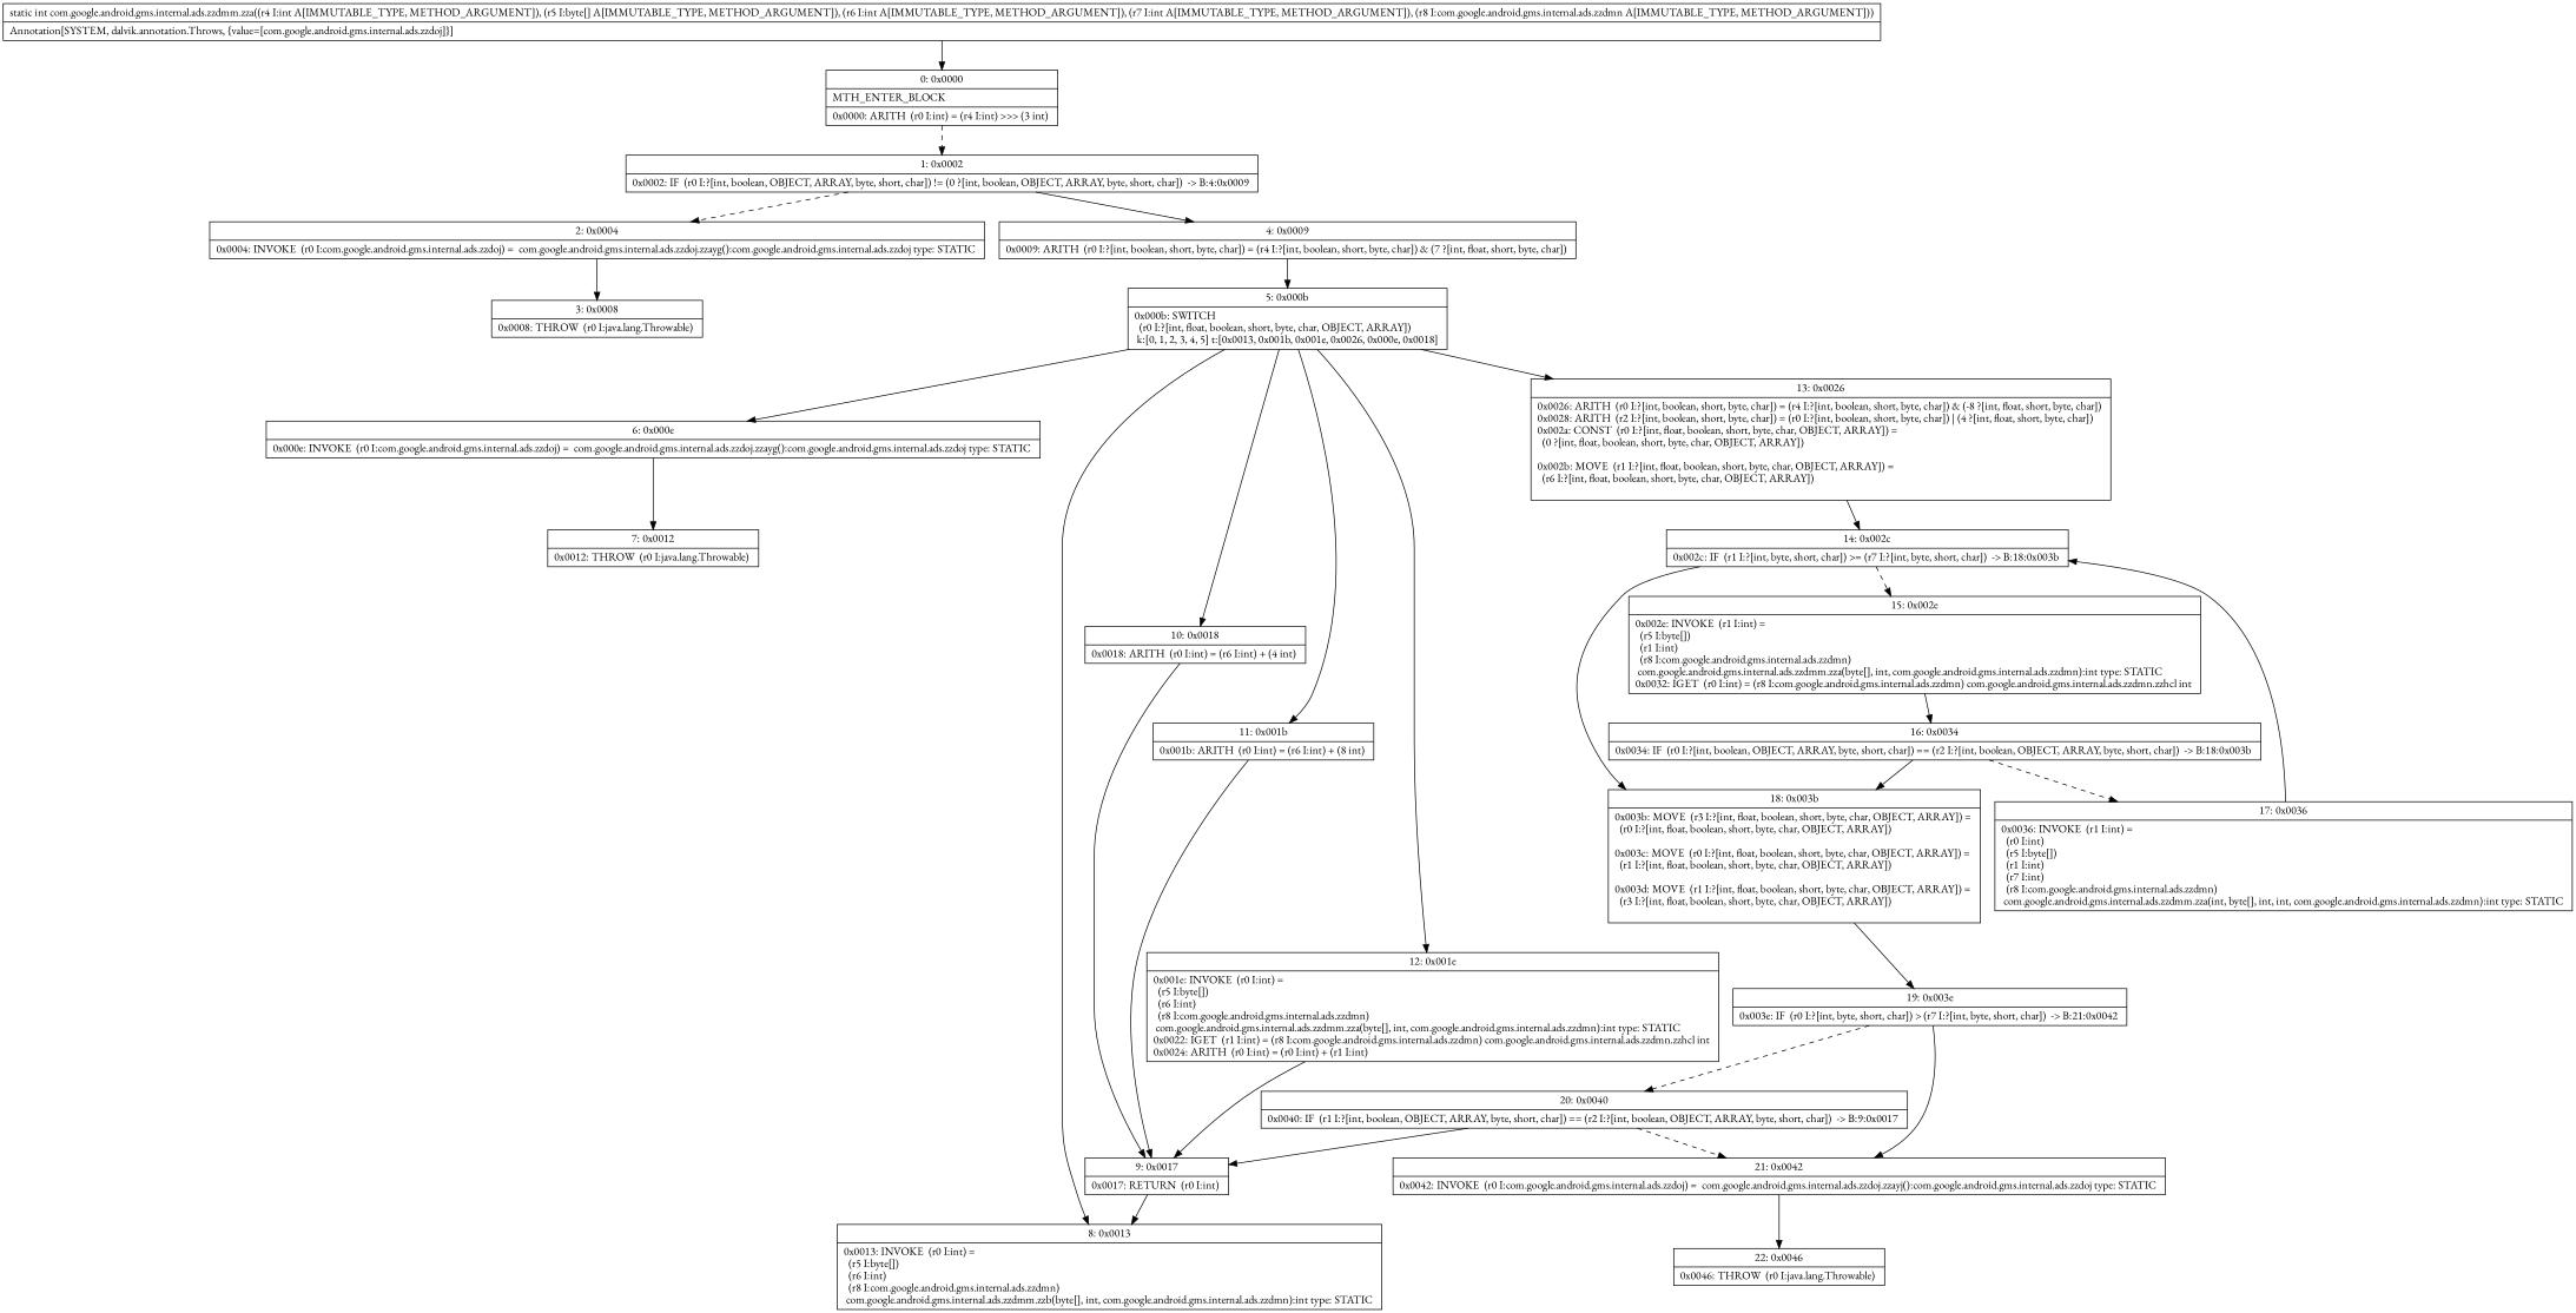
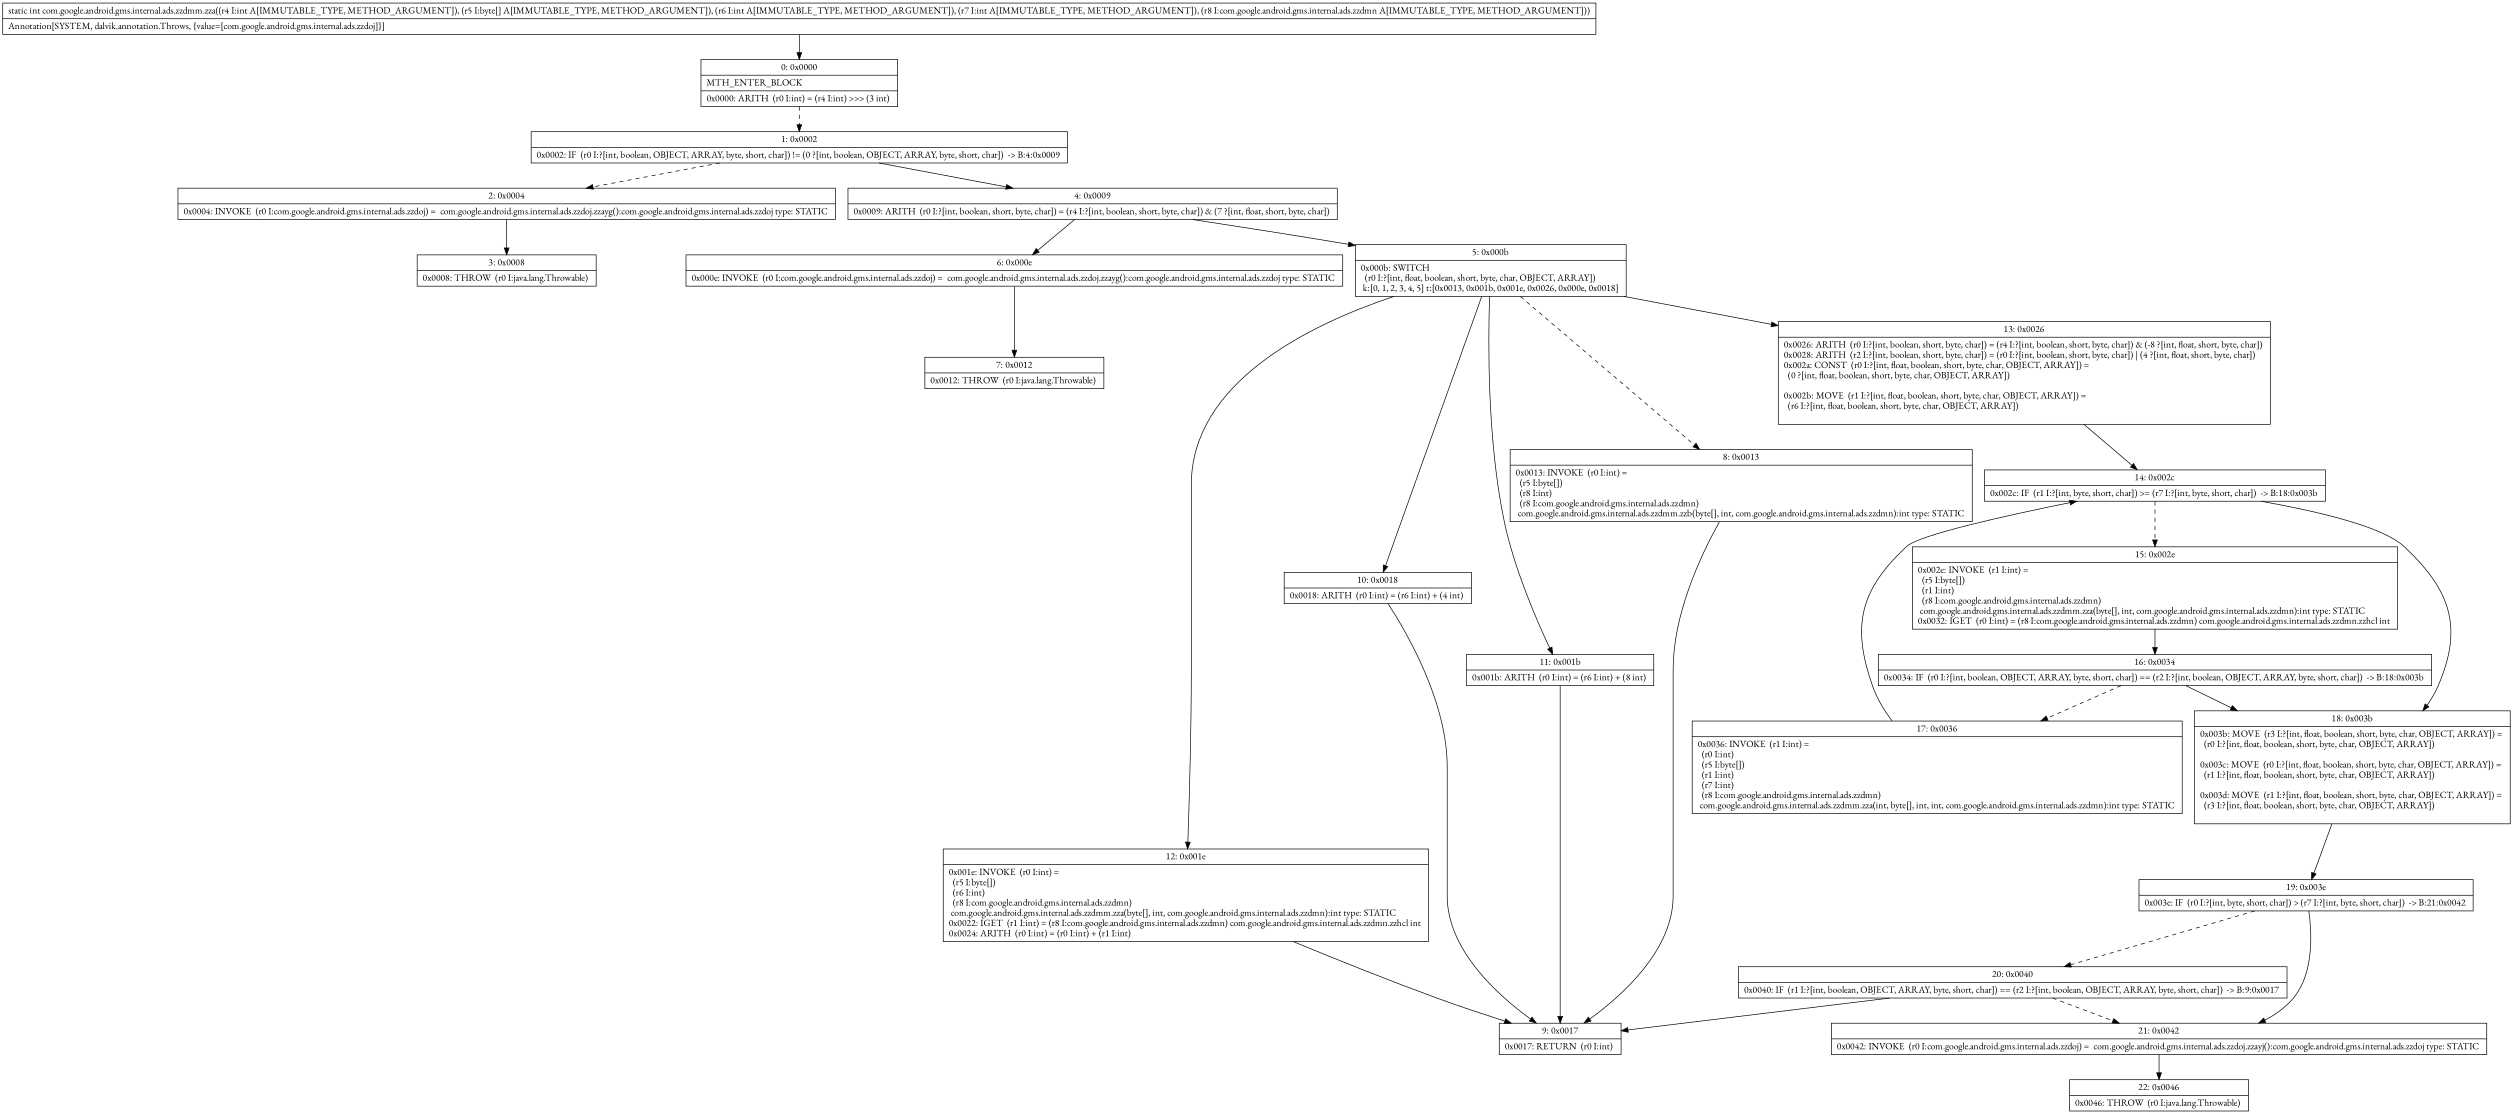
  digraph {
    fontname="EB Garamond"
    node [fontname="EB Garamond" shape=record]
    edge [fontname="EB Garamond"]
    n1 [label="{0\:\ 0x0000|MTH_ENTER_BLOCK\l|0x0000: ARITH  (r0 I:int) = (r4 I:int) \>\>\> (3 int) \l}"]
    n2 [label="{1\:\ 0x0002|0x0002: IF  (r0 I:?[int, boolean, OBJECT, ARRAY, byte, short, char]) != (0 ?[int, boolean, OBJECT, ARRAY, byte, short, char])  \-\> B:4:0x0009 \l}"]
    n3 [label="{2\:\ 0x0004|0x0004: INVOKE  (r0 I:com.google.android.gms.internal.ads.zzdoj) =  com.google.android.gms.internal.ads.zzdoj.zzayg():com.google.android.gms.internal.ads.zzdoj type: STATIC \l}"]
    n4 [label="{4\:\ 0x0009|0x0009: ARITH  (r0 I:?[int, boolean, short, byte, char]) = (r4 I:?[int, boolean, short, byte, char]) & (7 ?[int, float, short, byte, char]) \l}"]
    n5 [label="{3\:\ 0x0008|0x0008: THROW  (r0 I:java.lang.Throwable) \l}"]
    n6 [label="{5\:\ 0x000b|0x000b: SWITCH  \l  (r0 I:?[int, float, boolean, short, byte, char, OBJECT, ARRAY])\l k:[0, 1, 2, 3, 4, 5] t:[0x0013, 0x001b, 0x001e, 0x0026, 0x000e, 0x0018] \l}"]
    n7 [label="{6\:\ 0x000e|0x000e: INVOKE  (r0 I:com.google.android.gms.internal.ads.zzdoj) =  com.google.android.gms.internal.ads.zzdoj.zzayg():com.google.android.gms.internal.ads.zzdoj type: STATIC \l}"]
-   n8 [label="{8\:\ 0x0013|0x0013: INVOKE  (r0 I:int) = \l  (r5 I:byte[])\l  (r6 I:int)\l  (r8 I:com.google.android.gms.internal.ads.zzdmn)\l com.google.android.gms.internal.ads.zzdmm.zzb(byte[], int, com.google.android.gms.internal.ads.zzdmn):int type: STATIC \l}"]
+   n8 [label="{8\:\ 0x0013|0x0013: INVOKE  (r0 I:int) = \l  (r5 I:byte[])\l  (r8 I:int)\l  (r8 I:com.google.android.gms.internal.ads.zzdmn)\l com.google.android.gms.internal.ads.zzdmm.zzb(byte[], int, com.google.android.gms.internal.ads.zzdmn):int type: STATIC \l}"]
    n9 [label="{10\:\ 0x0018|0x0018: ARITH  (r0 I:int) = (r6 I:int) + (4 int) \l}"]
    n10 [label="{11\:\ 0x001b|0x001b: ARITH  (r0 I:int) = (r6 I:int) + (8 int) \l}"]
    n11 [label="{12\:\ 0x001e|0x001e: INVOKE  (r0 I:int) = \l  (r5 I:byte[])\l  (r6 I:int)\l  (r8 I:com.google.android.gms.internal.ads.zzdmn)\l com.google.android.gms.internal.ads.zzdmm.zza(byte[], int, com.google.android.gms.internal.ads.zzdmn):int type: STATIC \l0x0022: IGET  (r1 I:int) = (r8 I:com.google.android.gms.internal.ads.zzdmn) com.google.android.gms.internal.ads.zzdmn.zzhcl int \l0x0024: ARITH  (r0 I:int) = (r0 I:int) + (r1 I:int) \l}"]
    n12 [label="{13\:\ 0x0026|0x0026: ARITH  (r0 I:?[int, boolean, short, byte, char]) = (r4 I:?[int, boolean, short, byte, char]) & (\-8 ?[int, float, short, byte, char]) \l0x0028: ARITH  (r2 I:?[int, boolean, short, byte, char]) = (r0 I:?[int, boolean, short, byte, char]) \| (4 ?[int, float, short, byte, char]) \l0x002a: CONST  (r0 I:?[int, float, boolean, short, byte, char, OBJECT, ARRAY]) = \l  (0 ?[int, float, boolean, short, byte, char, OBJECT, ARRAY])\l \l0x002b: MOVE  (r1 I:?[int, float, boolean, short, byte, char, OBJECT, ARRAY]) = \l  (r6 I:?[int, float, boolean, short, byte, char, OBJECT, ARRAY])\l \l}"]
    n13 [label="{7\:\ 0x0012|0x0012: THROW  (r0 I:java.lang.Throwable) \l}"]
    n14 [label="{9\:\ 0x0017|0x0017: RETURN  (r0 I:int) \l}"]
    n15 [label="{14\:\ 0x002c|0x002c: IF  (r1 I:?[int, byte, short, char]) \>= (r7 I:?[int, byte, short, char])  \-\> B:18:0x003b \l}"]
    n16 [label="{15\:\ 0x002e|0x002e: INVOKE  (r1 I:int) = \l  (r5 I:byte[])\l  (r1 I:int)\l  (r8 I:com.google.android.gms.internal.ads.zzdmn)\l com.google.android.gms.internal.ads.zzdmm.zza(byte[], int, com.google.android.gms.internal.ads.zzdmn):int type: STATIC \l0x0032: IGET  (r0 I:int) = (r8 I:com.google.android.gms.internal.ads.zzdmn) com.google.android.gms.internal.ads.zzdmn.zzhcl int \l}"]
    n17 [label="{18\:\ 0x003b|0x003b: MOVE  (r3 I:?[int, float, boolean, short, byte, char, OBJECT, ARRAY]) = \l  (r0 I:?[int, float, boolean, short, byte, char, OBJECT, ARRAY])\l \l0x003c: MOVE  (r0 I:?[int, float, boolean, short, byte, char, OBJECT, ARRAY]) = \l  (r1 I:?[int, float, boolean, short, byte, char, OBJECT, ARRAY])\l \l0x003d: MOVE  (r1 I:?[int, float, boolean, short, byte, char, OBJECT, ARRAY]) = \l  (r3 I:?[int, float, boolean, short, byte, char, OBJECT, ARRAY])\l \l}"]
    n18 [label="{16\:\ 0x0034|0x0034: IF  (r0 I:?[int, boolean, OBJECT, ARRAY, byte, short, char]) == (r2 I:?[int, boolean, OBJECT, ARRAY, byte, short, char])  \-\> B:18:0x003b \l}"]
    n19 [label="{19\:\ 0x003e|0x003e: IF  (r0 I:?[int, byte, short, char]) \> (r7 I:?[int, byte, short, char])  \-\> B:21:0x0042 \l}"]
    n20 [label="{17\:\ 0x0036|0x0036: INVOKE  (r1 I:int) = \l  (r0 I:int)\l  (r5 I:byte[])\l  (r1 I:int)\l  (r7 I:int)\l  (r8 I:com.google.android.gms.internal.ads.zzdmn)\l com.google.android.gms.internal.ads.zzdmm.zza(int, byte[], int, int, com.google.android.gms.internal.ads.zzdmn):int type: STATIC \l}"]
    n21 [label="{20\:\ 0x0040|0x0040: IF  (r1 I:?[int, boolean, OBJECT, ARRAY, byte, short, char]) == (r2 I:?[int, boolean, OBJECT, ARRAY, byte, short, char])  \-\> B:9:0x0017 \l}"]
    n22 [label="{21\:\ 0x0042|0x0042: INVOKE  (r0 I:com.google.android.gms.internal.ads.zzdoj) =  com.google.android.gms.internal.ads.zzdoj.zzayj():com.google.android.gms.internal.ads.zzdoj type: STATIC \l}"]
    n23 [label="{22\:\ 0x0046|0x0046: THROW  (r0 I:java.lang.Throwable) \l}"]
    n24 [label="{static int com.google.android.gms.internal.ads.zzdmm.zza((r4 I:int A[IMMUTABLE_TYPE, METHOD_ARGUMENT]), (r5 I:byte[] A[IMMUTABLE_TYPE, METHOD_ARGUMENT]), (r6 I:int A[IMMUTABLE_TYPE, METHOD_ARGUMENT]), (r7 I:int A[IMMUTABLE_TYPE, METHOD_ARGUMENT]), (r8 I:com.google.android.gms.internal.ads.zzdmn A[IMMUTABLE_TYPE, METHOD_ARGUMENT]))  | Annotation[SYSTEM, dalvik.annotation.Throws, \{value=[com.google.android.gms.internal.ads.zzdoj]\}]\l}"]
    n1 -> n2 [style=dashed]
    n2 -> n3 [style=dashed]
    n2 -> n4
    n3 -> n5
    n4 -> n6
-   n6 -> n7
-   n6 -> n8
+   n4 -> n7
+   n6 -> n8 [style=dashed]
    n6 -> n9
    n6 -> n10
    n6 -> n11
    n6 -> n12
    n7 -> n13
-   n14 -> n8
+   n8 -> n14
    n9 -> n14
    n10 -> n14
    n11 -> n14
    n12 -> n15
    n15 -> n16 [style=dashed]
    n15 -> n17
    n16 -> n18
    n17 -> n19
    n18 -> n17
    n18 -> n20 [style=dashed]
    n19 -> n21 [style=dashed]
    n19 -> n22
    n20 -> n15
    n21 -> n14
    n21 -> n22 [style=dashed]
    n22 -> n23
    n24 -> n1
  }
